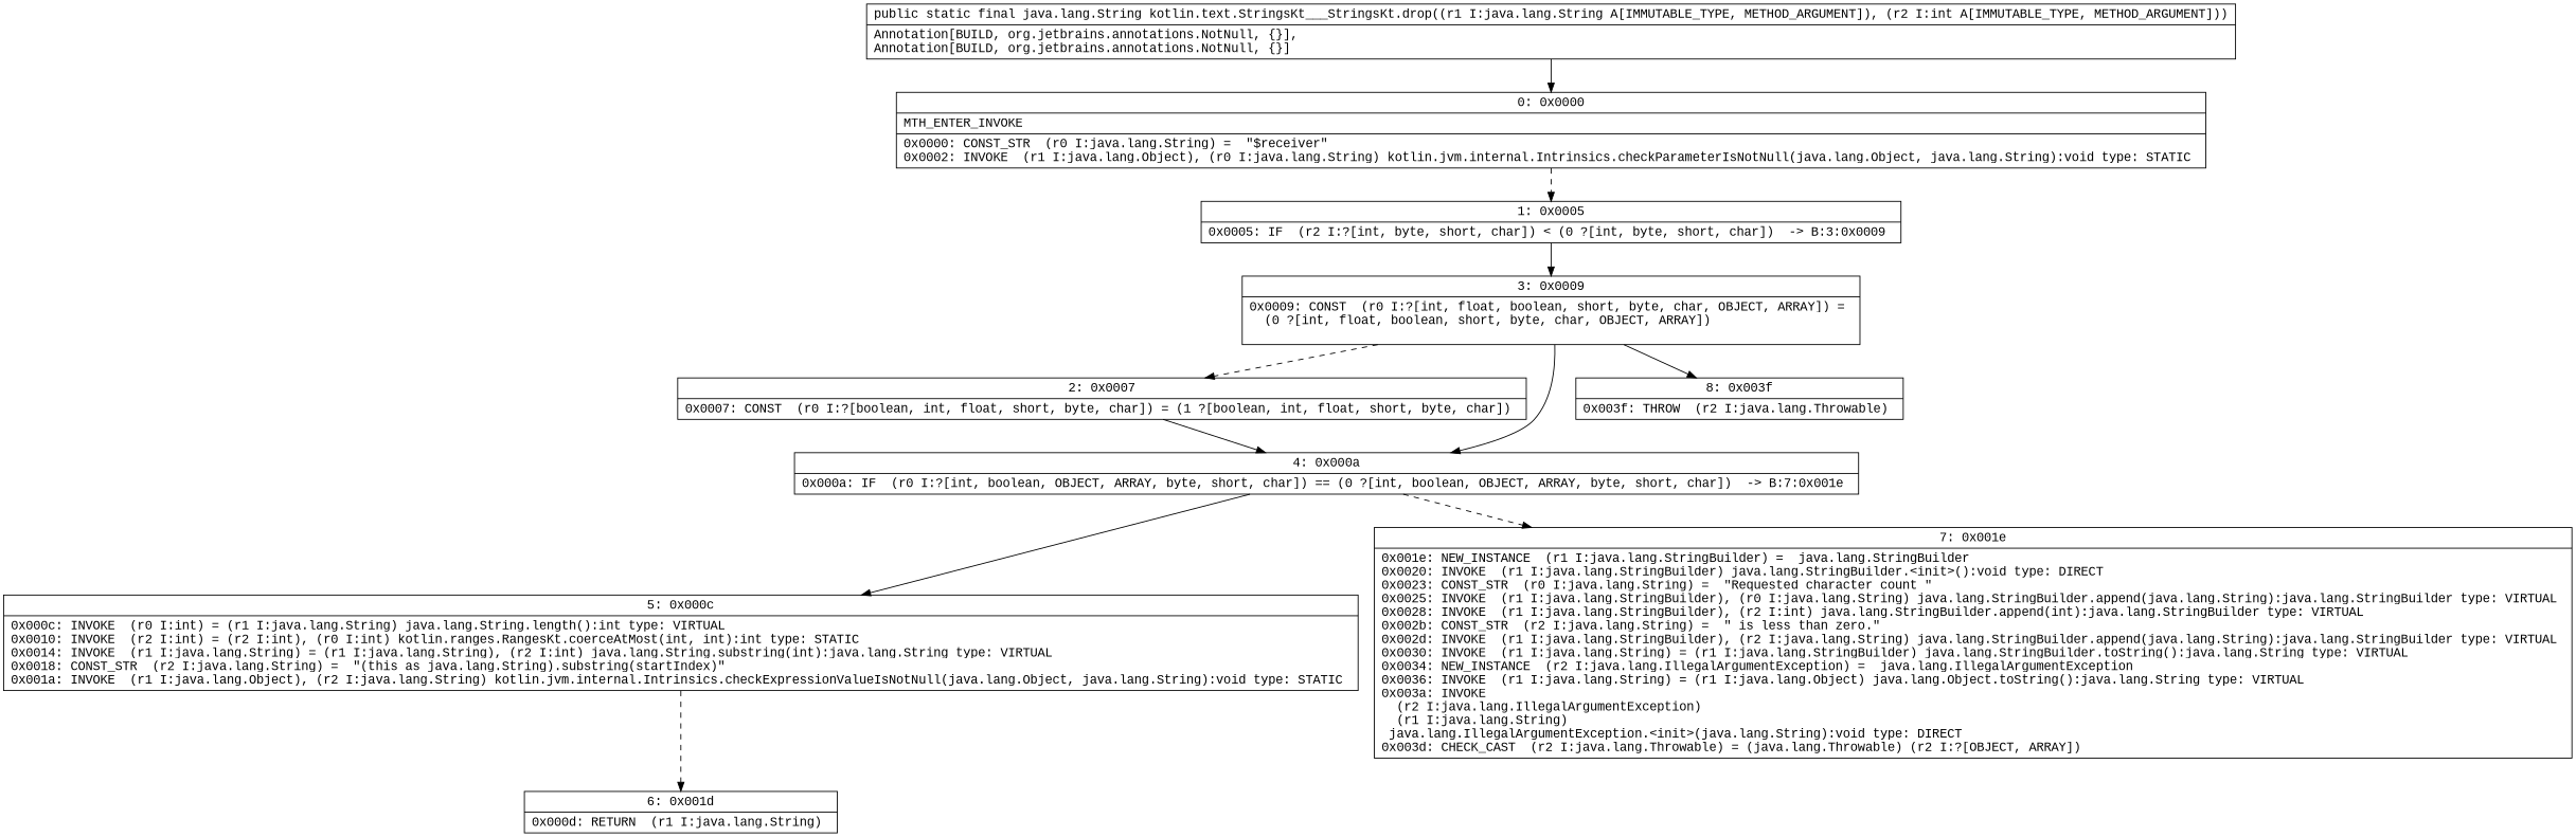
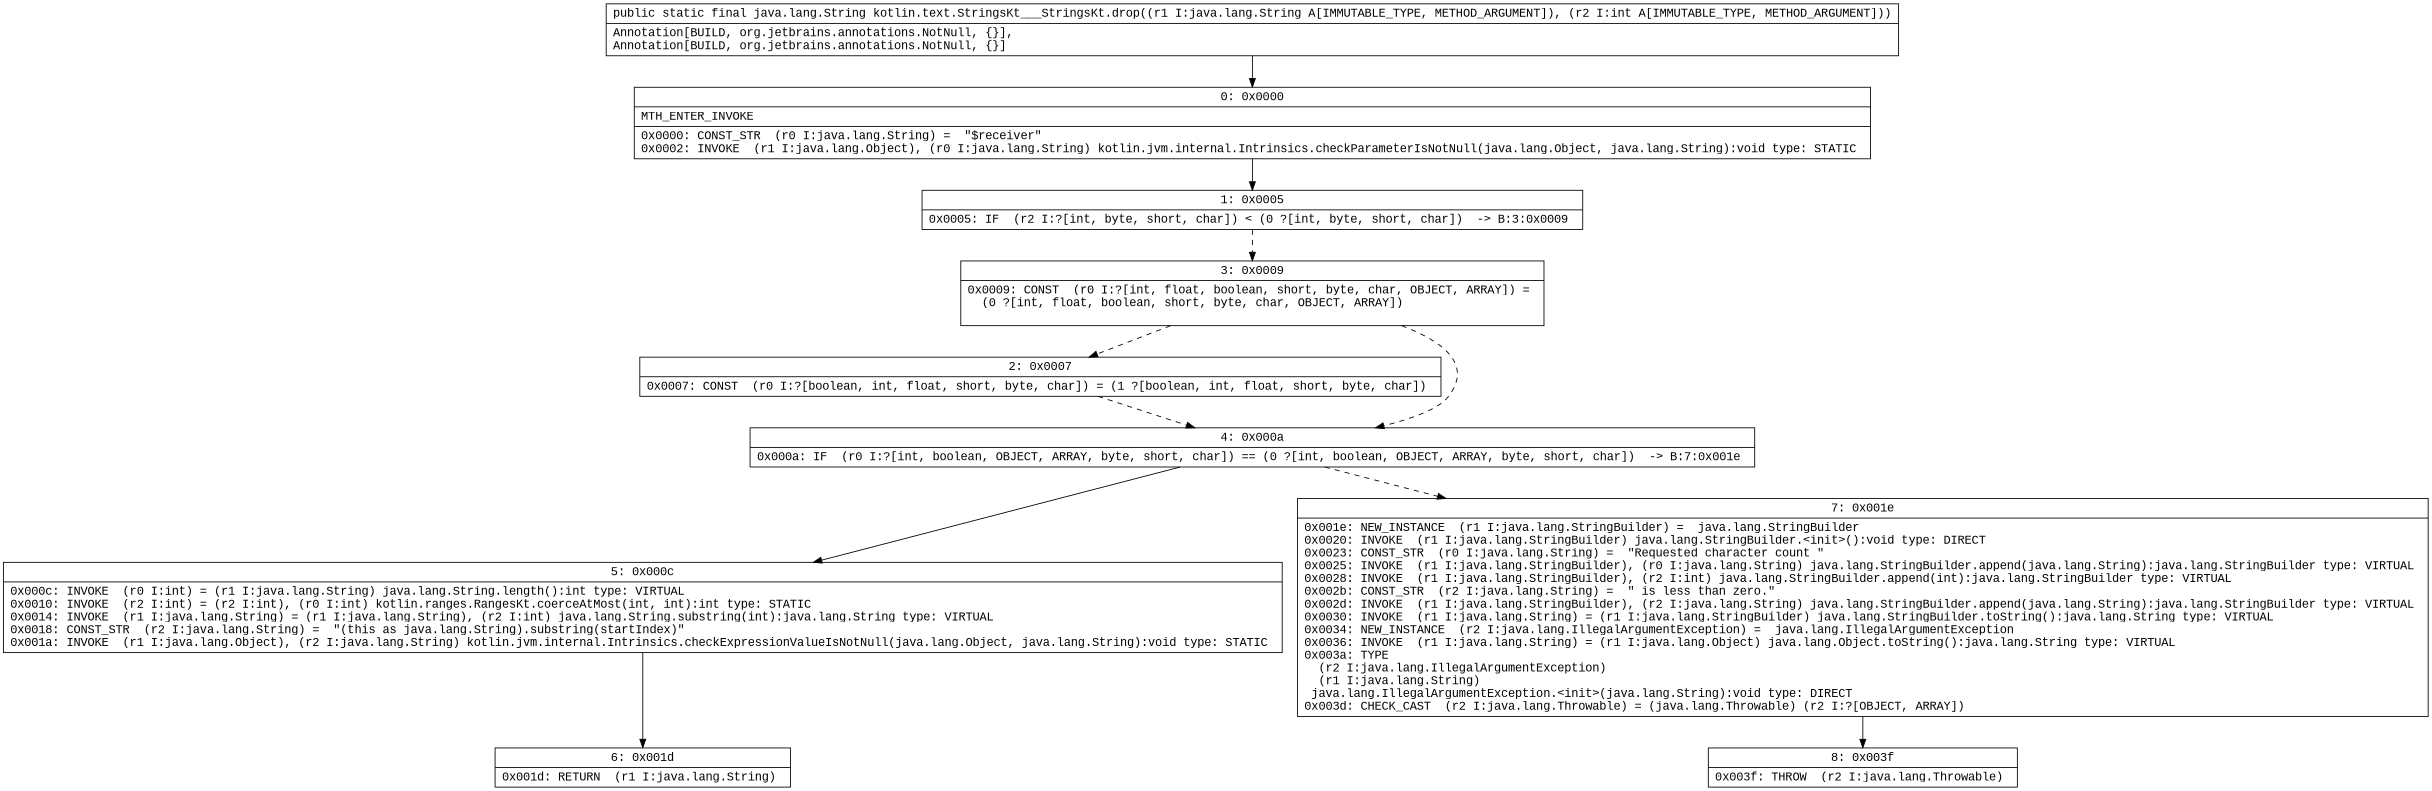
  digraph {
    fontname="Liberation Mono"
    node [fontname="Liberation Mono" shape=record]
    edge [fontname="Liberation Mono"]
    n1 [label="{0\:\ 0x0000|MTH_ENTER_INVOKE\l|0x0000: CONST_STR  (r0 I:java.lang.String) =  \"$receiver\" \l0x0002: INVOKE  (r1 I:java.lang.Object), (r0 I:java.lang.String) kotlin.jvm.internal.Intrinsics.checkParameterIsNotNull(java.lang.Object, java.lang.String):void type: STATIC \l}"]
    n2 [label="{1\:\ 0x0005|0x0005: IF  (r2 I:?[int, byte, short, char]) \< (0 ?[int, byte, short, char])  \-\> B:3:0x0009 \l}"]
    n3 [label="{3\:\ 0x0009|0x0009: CONST  (r0 I:?[int, float, boolean, short, byte, char, OBJECT, ARRAY]) = \l  (0 ?[int, float, boolean, short, byte, char, OBJECT, ARRAY])\l \l}"]
    n4 [label="{2\:\ 0x0007|0x0007: CONST  (r0 I:?[boolean, int, float, short, byte, char]) = (1 ?[boolean, int, float, short, byte, char]) \l}"]
    n5 [label="{4\:\ 0x000a|0x000a: IF  (r0 I:?[int, boolean, OBJECT, ARRAY, byte, short, char]) == (0 ?[int, boolean, OBJECT, ARRAY, byte, short, char])  \-\> B:7:0x001e \l}"]
    n6 [label="{5\:\ 0x000c|0x000c: INVOKE  (r0 I:int) = (r1 I:java.lang.String) java.lang.String.length():int type: VIRTUAL \l0x0010: INVOKE  (r2 I:int) = (r2 I:int), (r0 I:int) kotlin.ranges.RangesKt.coerceAtMost(int, int):int type: STATIC \l0x0014: INVOKE  (r1 I:java.lang.String) = (r1 I:java.lang.String), (r2 I:int) java.lang.String.substring(int):java.lang.String type: VIRTUAL \l0x0018: CONST_STR  (r2 I:java.lang.String) =  \"(this as java.lang.String).substring(startIndex)\" \l0x001a: INVOKE  (r1 I:java.lang.Object), (r2 I:java.lang.String) kotlin.jvm.internal.Intrinsics.checkExpressionValueIsNotNull(java.lang.Object, java.lang.String):void type: STATIC \l}"]
-   n7 [label="{7\:\ 0x001e|0x001e: NEW_INSTANCE  (r1 I:java.lang.StringBuilder) =  java.lang.StringBuilder \l0x0020: INVOKE  (r1 I:java.lang.StringBuilder) java.lang.StringBuilder.\<init\>():void type: DIRECT \l0x0023: CONST_STR  (r0 I:java.lang.String) =  \"Requested character count \" \l0x0025: INVOKE  (r1 I:java.lang.StringBuilder), (r0 I:java.lang.String) java.lang.StringBuilder.append(java.lang.String):java.lang.StringBuilder type: VIRTUAL \l0x0028: INVOKE  (r1 I:java.lang.StringBuilder), (r2 I:int) java.lang.StringBuilder.append(int):java.lang.StringBuilder type: VIRTUAL \l0x002b: CONST_STR  (r2 I:java.lang.String) =  \" is less than zero.\" \l0x002d: INVOKE  (r1 I:java.lang.StringBuilder), (r2 I:java.lang.String) java.lang.StringBuilder.append(java.lang.String):java.lang.StringBuilder type: VIRTUAL \l0x0030: INVOKE  (r1 I:java.lang.String) = (r1 I:java.lang.StringBuilder) java.lang.StringBuilder.toString():java.lang.String type: VIRTUAL \l0x0034: NEW_INSTANCE  (r2 I:java.lang.IllegalArgumentException) =  java.lang.IllegalArgumentException \l0x0036: INVOKE  (r1 I:java.lang.String) = (r1 I:java.lang.Object) java.lang.Object.toString():java.lang.String type: VIRTUAL \l0x003a: INVOKE  \l  (r2 I:java.lang.IllegalArgumentException)\l  (r1 I:java.lang.String)\l java.lang.IllegalArgumentException.\<init\>(java.lang.String):void type: DIRECT \l0x003d: CHECK_CAST  (r2 I:java.lang.Throwable) = (java.lang.Throwable) (r2 I:?[OBJECT, ARRAY]) \l}"]
-   n8 [label="{6\:\ 0x001d|0x000d: RETURN  (r1 I:java.lang.String) \l}"]
+   n7 [label="{7\:\ 0x001e|0x001e: NEW_INSTANCE  (r1 I:java.lang.StringBuilder) =  java.lang.StringBuilder \l0x0020: INVOKE  (r1 I:java.lang.StringBuilder) java.lang.StringBuilder.\<init\>():void type: DIRECT \l0x0023: CONST_STR  (r0 I:java.lang.String) =  \"Requested character count \" \l0x0025: INVOKE  (r1 I:java.lang.StringBuilder), (r0 I:java.lang.String) java.lang.StringBuilder.append(java.lang.String):java.lang.StringBuilder type: VIRTUAL \l0x0028: INVOKE  (r1 I:java.lang.StringBuilder), (r2 I:int) java.lang.StringBuilder.append(int):java.lang.StringBuilder type: VIRTUAL \l0x002b: CONST_STR  (r2 I:java.lang.String) =  \" is less than zero.\" \l0x002d: INVOKE  (r1 I:java.lang.StringBuilder), (r2 I:java.lang.String) java.lang.StringBuilder.append(java.lang.String):java.lang.StringBuilder type: VIRTUAL \l0x0030: INVOKE  (r1 I:java.lang.String) = (r1 I:java.lang.StringBuilder) java.lang.StringBuilder.toString():java.lang.String type: VIRTUAL \l0x0034: NEW_INSTANCE  (r2 I:java.lang.IllegalArgumentException) =  java.lang.IllegalArgumentException \l0x0036: INVOKE  (r1 I:java.lang.String) = (r1 I:java.lang.Object) java.lang.Object.toString():java.lang.String type: VIRTUAL \l0x003a: TYPE  \l  (r2 I:java.lang.IllegalArgumentException)\l  (r1 I:java.lang.String)\l java.lang.IllegalArgumentException.\<init\>(java.lang.String):void type: DIRECT \l0x003d: CHECK_CAST  (r2 I:java.lang.Throwable) = (java.lang.Throwable) (r2 I:?[OBJECT, ARRAY]) \l}"]
+   n8 [label="{6\:\ 0x001d|0x001d: RETURN  (r1 I:java.lang.String) \l}"]
    n9 [label="{8\:\ 0x003f|0x003f: THROW  (r2 I:java.lang.Throwable) \l}"]
    n10 [label="{public static final java.lang.String kotlin.text.StringsKt___StringsKt.drop((r1 I:java.lang.String A[IMMUTABLE_TYPE, METHOD_ARGUMENT]), (r2 I:int A[IMMUTABLE_TYPE, METHOD_ARGUMENT]))  | Annotation[BUILD, org.jetbrains.annotations.NotNull, \{\}], \lAnnotation[BUILD, org.jetbrains.annotations.NotNull, \{\}]\l}"]
-   n1 -> n2 [style=dashed]
-   n2 -> n3
+   n1 -> n2
+   n2 -> n3 [style=dashed]
    n3 -> n4 [style=dashed]
-   n3 -> n5
-   n4 -> n5
+   n3 -> n5 [style=dashed]
+   n4 -> n5 [style=dashed]
    n5 -> n6 [style=solid]
    n5 -> n7 [style=dashed]
-   n6 -> n8 [style=dashed]
-   n3 -> n9
+   n6 -> n8
+   n7 -> n9
    n10 -> n1
  }
